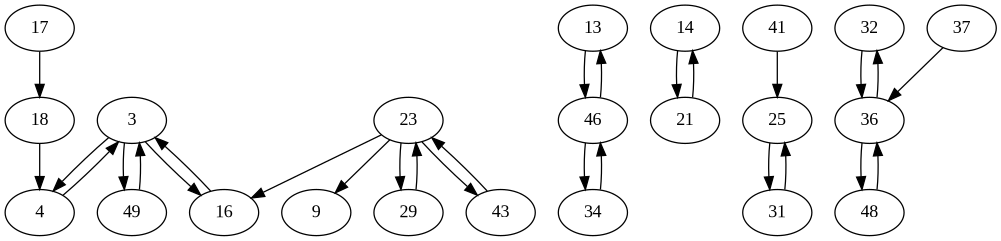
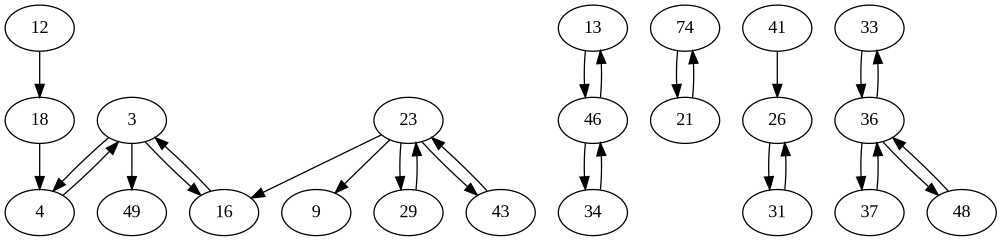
  digraph {
    fontname="Liberation Serif"
    node [fontname="Liberation Serif"]
    edge [fontname="Liberation Serif"]
    n1 [label=3]
    4
    16
    49
    23
    9
    29
    43
-   12 [label=17]
+   12
    18
    13
    46
    34
-   14
+   14 [label=74]
    21
-   25
+   25 [label=26]
    31
    41
-   33 [label=32]
+   33
    36
    37
    48
    n1 -> 4
    n1 -> 16
    n1 -> 49
    4 -> n1
    16 -> n1
-   49 -> n1
    23 -> 16
    23 -> 9
    23 -> 29
    23 -> 43
    29 -> 23
    43 -> 23
    12 -> 18
    18 -> 4
    13 -> 46
    46 -> 13
    46 -> 34
    34 -> 46
    14 -> 21
    21 -> 14
    25 -> 31
    31 -> 25
    41 -> 25
    33 -> 36
    36 -> 33
+   36 -> 37
    36 -> 48
    37 -> 36
    48 -> 36
  }
